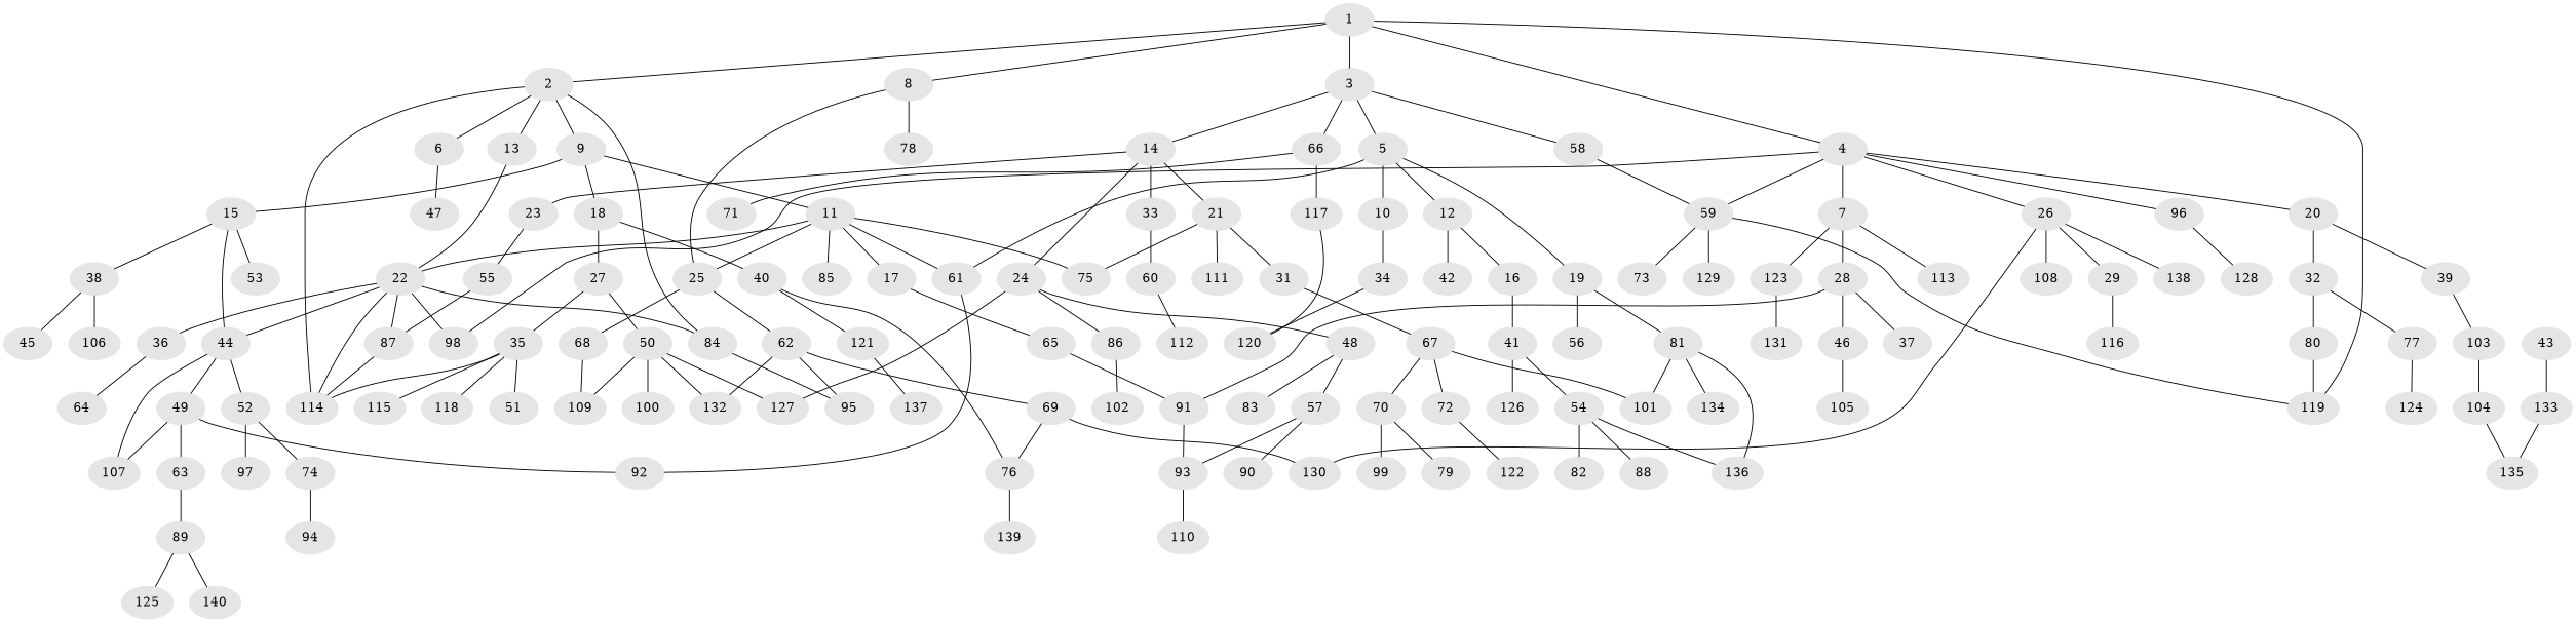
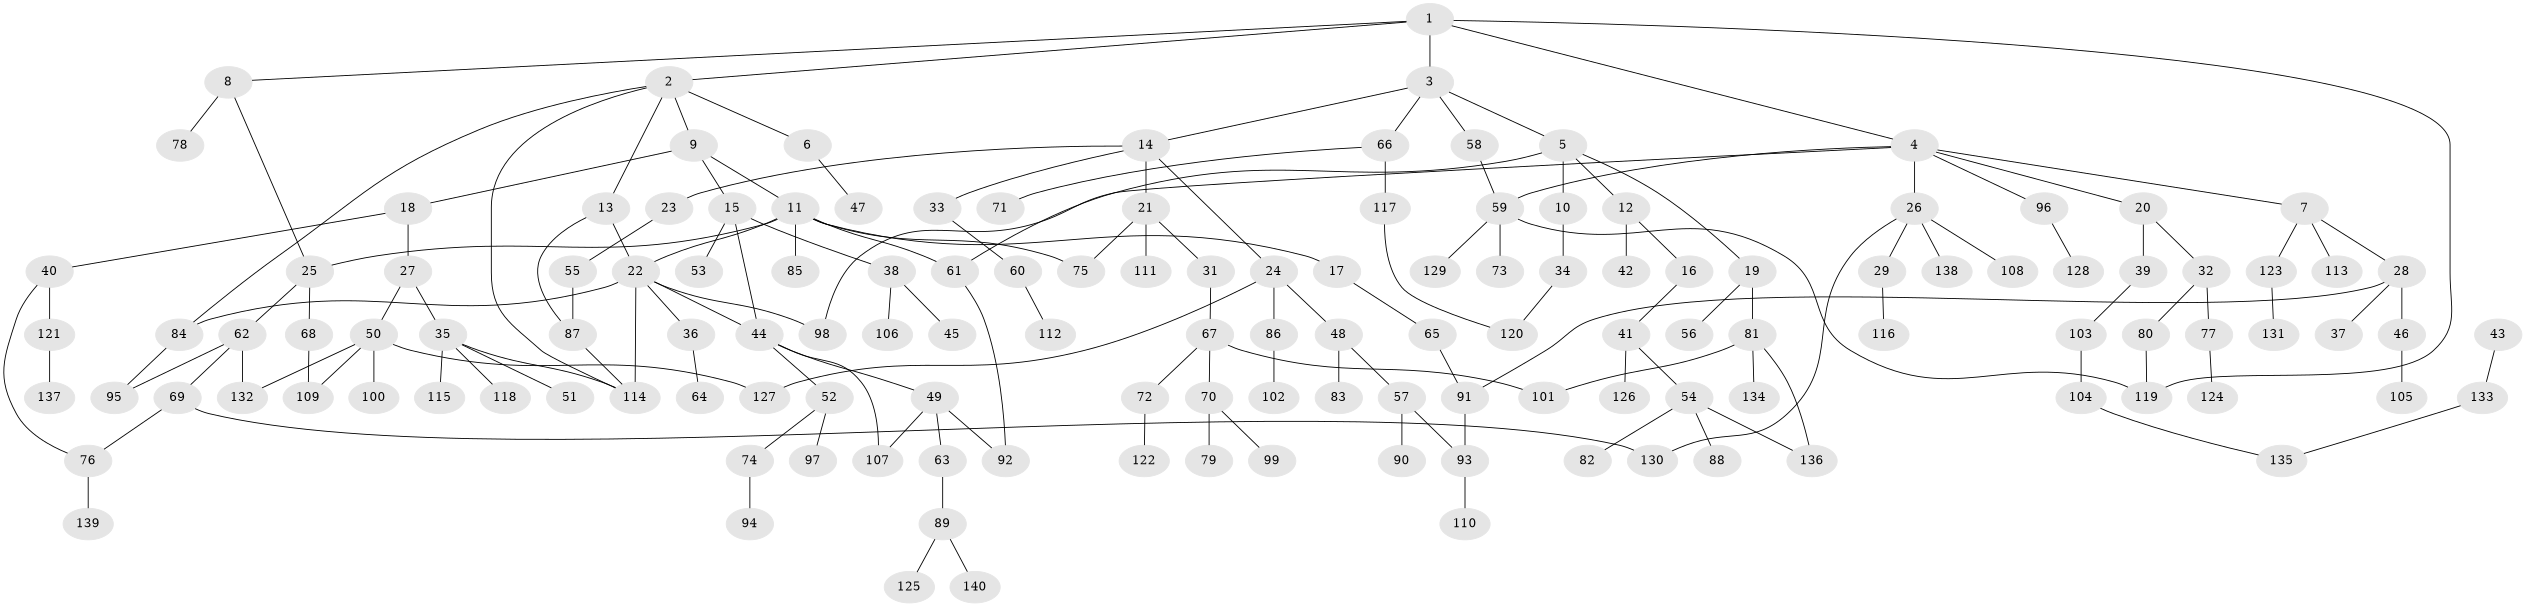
  graph {
    node [color=gray90 style=filled]
    1
    2
    3
    4
    8
    119
    6
    9
    13
    84
    114
    5
    14
    58
    66
    7
    20
    26
    59
    96
    98
    25
    78
    47
    11
    15
    18
    22
    87
    95
    10
    12
    19
    61
    21
    23
    24
    33
    71
    117
    28
    113
    123
    32
    39
    29
    108
    130
    138
    73
    129
    128
    34
    16
    42
    56
    81
    92
    37
    46
    91
    131
    62
    68
    17
    75
    85
    38
    44
    53
    27
    40
    120
    65
    36
    41
    31
    111
    55
    48
    86
    127
    60
    45
    106
    49
    52
    107
    54
    126
    35
    50
    76
    121
    136
    101
    134
    77
    80
    103
    67
    64
    57
    83
    102
    132
    69
    109
    116
    51
    115
    118
    100
    43
    133
    105
    93
    70
    72
    124
    112
    104
    139
    137
    82
    88
    135
    63
    74
    97
    90
    89
    94
    110
    125
    140
    79
    99
    122
    1 -- 2
    1 -- 3
    1 -- 4
    1 -- 8
    1 -- 119
    2 -- 6
    2 -- 9
    2 -- 13
    2 -- 84
    2 -- 114
    3 -- 5
    3 -- 14
    3 -- 58
    3 -- 66
    4 -- 7
    4 -- 20
    4 -- 26
    4 -- 59
    4 -- 96
    4 -- 98
    8 -- 25
    8 -- 78
    6 -- 47
    9 -- 11
    9 -- 15
    9 -- 18
    13 -- 22
-   22 -- 87
+   13 -- 87
    84 -- 95
    5 -- 10
    5 -- 12
    5 -- 19
    5 -- 61
    14 -- 21
    14 -- 23
    14 -- 24
    14 -- 33
    58 -- 59
    66 -- 71
    66 -- 117
    7 -- 28
    7 -- 113
    7 -- 123
    20 -- 32
    20 -- 39
    26 -- 29
    26 -- 108
    26 -- 130
    26 -- 138
    59 -- 119
    59 -- 73
    59 -- 129
    96 -- 128
    25 -- 62
    25 -- 68
    11 -- 25
    11 -- 22
    11 -- 61
    11 -- 17
    11 -- 75
    11 -- 85
    15 -- 38
    15 -- 44
    15 -- 53
    18 -- 27
    18 -- 40
    22 -- 84
    22 -- 114
    22 -- 98
    22 -- 44
    22 -- 36
    87 -- 114
    10 -- 34
    12 -- 16
    12 -- 42
    19 -- 56
    19 -- 81
    61 -- 92
    21 -- 75
    21 -- 31
    21 -- 111
    23 -- 55
    24 -- 48
    24 -- 86
    24 -- 127
    33 -- 60
    117 -- 120
    28 -- 37
    28 -- 46
    28 -- 91
    123 -- 131
    32 -- 77
    32 -- 80
    39 -- 103
    29 -- 116
    34 -- 120
    16 -- 41
    81 -- 136
    81 -- 101
    81 -- 134
    46 -- 105
    91 -- 93
    62 -- 95
    62 -- 132
    62 -- 69
    68 -- 109
    17 -- 65
    38 -- 45
    38 -- 106
    44 -- 49
    44 -- 52
    44 -- 107
    27 -- 35
    27 -- 50
    40 -- 76
    40 -- 121
    65 -- 91
    36 -- 64
    41 -- 54
    41 -- 126
    31 -- 67
    55 -- 87
    48 -- 57
    48 -- 83
    86 -- 102
    60 -- 112
    49 -- 92
    49 -- 107
    49 -- 63
    52 -- 74
    52 -- 97
    54 -- 136
    54 -- 82
    54 -- 88
    35 -- 114
    35 -- 51
    35 -- 115
    35 -- 118
    50 -- 127
    50 -- 132
    50 -- 109
    50 -- 100
    76 -- 139
    121 -- 137
    77 -- 124
    80 -- 119
    103 -- 104
    67 -- 101
    67 -- 70
    67 -- 72
    57 -- 93
    57 -- 90
    69 -- 130
    69 -- 76
    43 -- 133
    133 -- 135
    93 -- 110
    70 -- 79
    70 -- 99
    72 -- 122
    104 -- 135
    63 -- 89
    74 -- 94
    89 -- 125
    89 -- 140
  }
